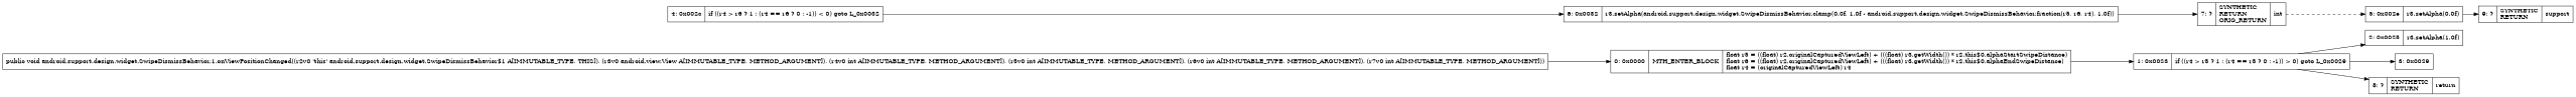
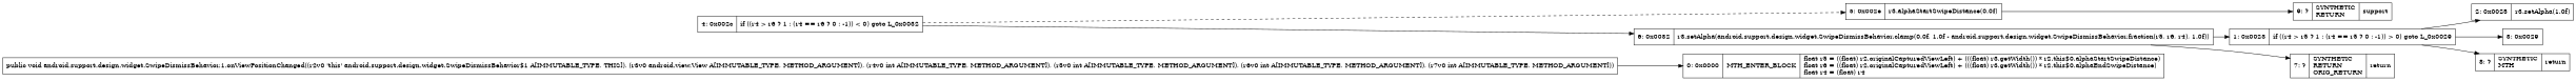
  digraph {
    fontname="DejaVu Serif"
    rankdir=LR
    node [fontname="DejaVu Serif" shape=record]
    edge [fontname="DejaVu Serif"]
-   n1 [label="{0\:\ 0x0000|MTH_ENTER_BLOCK\l|float r5 = ((float) r2.originalCapturedViewLeft) + (((float) r3.getWidth()) * r2.this$0.alphaStartSwipeDistance)\lfloat r6 = ((float) r2.originalCapturedViewLeft) + (((float) r3.getWidth()) * r2.this$0.alphaEndSwipeDistance)\lfloat r4 = (originalCapturedViewLeft) r4\l}"]
+   n1 [label="{0\:\ 0x0000|MTH_ENTER_BLOCK\l|float r5 = ((float) r2.originalCapturedViewLeft) + (((float) r3.getWidth()) * r2.this$0.alphaStartSwipeDistance)\lfloat r6 = ((float) r2.originalCapturedViewLeft) + (((float) r3.getWidth()) * r2.this$0.alphaEndSwipeDistance)\lfloat r4 = (float) r4\l}"]
    n2 [label="{1\:\ 0x0023|if ((r4 \> r5 ? 1 : (r4 == r5 ? 0 : \-1)) \> 0) goto L_0x0029\l}"]
    n3 [label="{2\:\ 0x0025|r3.setAlpha(1.0f)\l}"]
    n4 [label="{3\:\ 0x0029}"]
-   n5 [label="{8\:\ ?|SYNTHETIC\lRETURN\l|return\l}"]
+   n5 [label="{8\:\ ?|SYNTHETIC\lMTH\l|return\l}"]
    n6 [label="{4\:\ 0x002c|if ((r4 \> r6 ? 1 : (r4 == r6 ? 0 : \-1)) \< 0) goto L_0x0032\l}"]
-   n7 [label="{5\:\ 0x002e|r3.setAlpha(0.0f)\l}"]
+   n7 [label="{5\:\ 0x002e|r3.alphaStartSwipeDistance(0.0f)\l}"]
    n8 [label="{6\:\ 0x0032|r3.setAlpha(android.support.design.widget.SwipeDismissBehavior.clamp(0.0f, 1.0f \- android.support.design.widget.SwipeDismissBehavior.fraction(r5, r6, r4), 1.0f))\l}"]
    n9 [label="{9\:\ ?|SYNTHETIC\lRETURN\l|support\l}"]
-   n10 [label="{7\:\ ?|SYNTHETIC\lRETURN\lORIG_RETURN\l|int\l}"]
+   n10 [label="{7\:\ ?|SYNTHETIC\lRETURN\lORIG_RETURN\l|return\l}"]
    n11 [label="{public void android.support.design.widget.SwipeDismissBehavior.1.onViewPositionChanged((r2v0 'this' android.support.design.widget.SwipeDismissBehavior$1 A[IMMUTABLE_TYPE, THIS]), (r3v0 android.view.View A[IMMUTABLE_TYPE, METHOD_ARGUMENT]), (r4v0 int A[IMMUTABLE_TYPE, METHOD_ARGUMENT]), (r5v0 int A[IMMUTABLE_TYPE, METHOD_ARGUMENT]), (r6v0 int A[IMMUTABLE_TYPE, METHOD_ARGUMENT]), (r7v0 int A[IMMUTABLE_TYPE, METHOD_ARGUMENT])) }"]
-   n1 -> n2
+   n8 -> n2
    n2 -> n3 [style=solid]
    n2 -> n4
    n2 -> n5
-   n10 -> n7 [style=dashed]
+   n6 -> n7 [style=dashed]
    n6 -> n8
    n7 -> n9
    n8 -> n10
    n11 -> n1
  }
